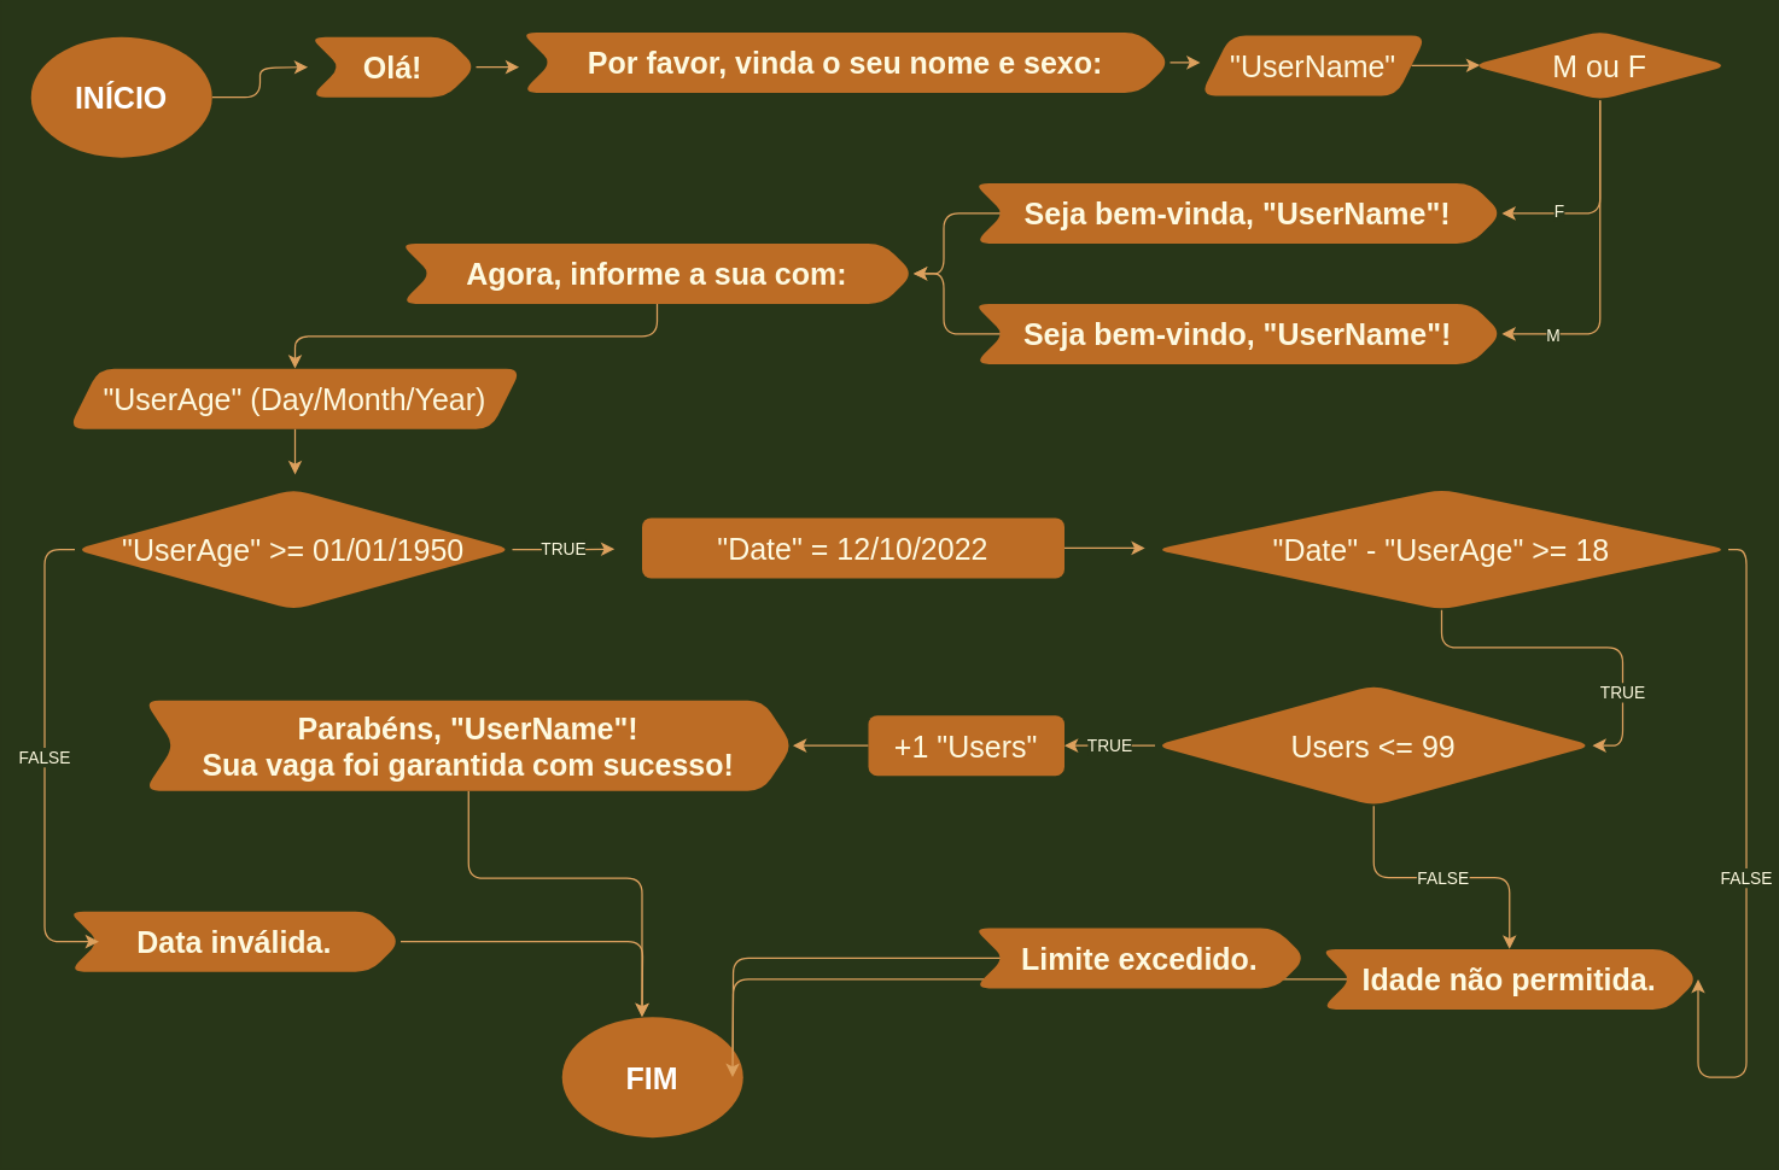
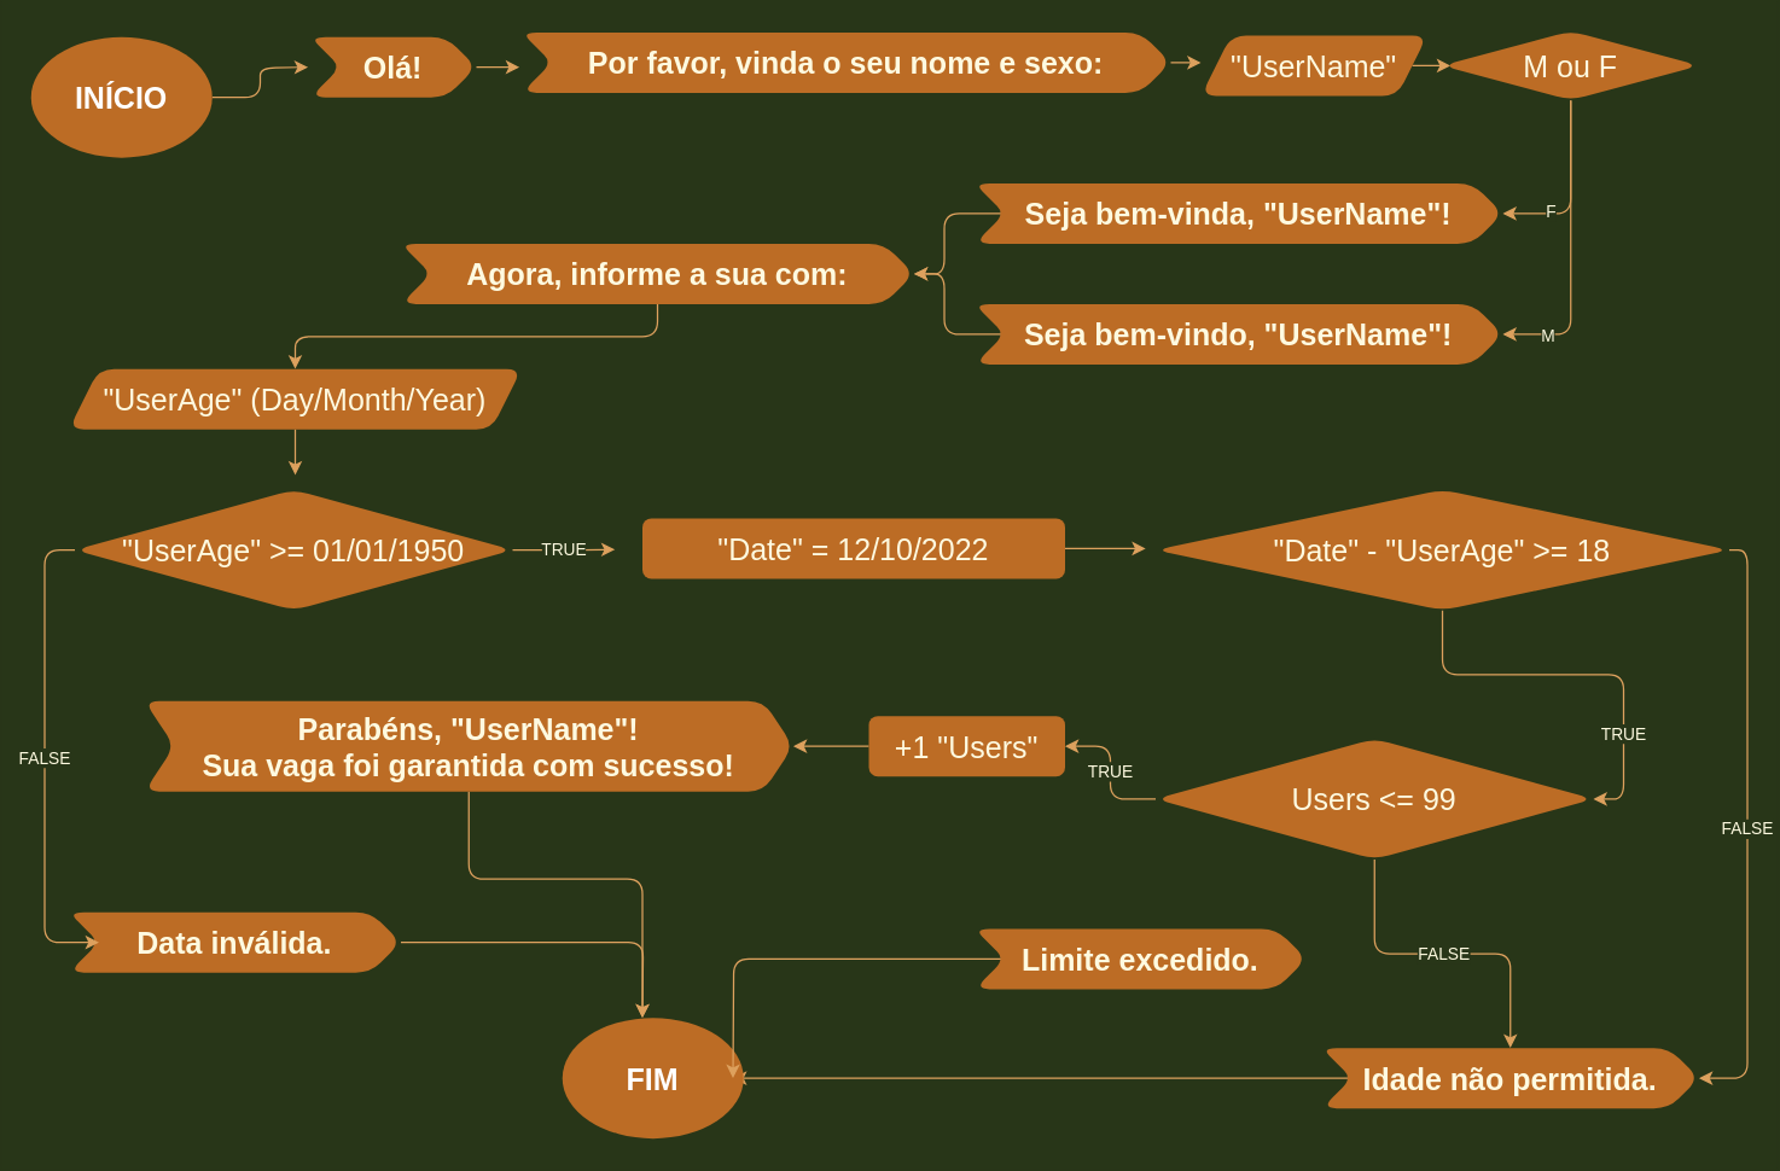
  <mxCell id="0" />
  <mxCell id="1" parent="0" />
  <mxCell id="2" style="edgeStyle=orthogonalEdgeStyle;rounded=1;orthogonalLoop=1;jettySize=auto;html=1;fontFamily=Helvetica;fontSize=20;fontColor=#FEFAE0;strokeColor=#DDA15E;labelBackgroundColor=#283618;" parent="1" source="3" edge="1"><mxGeometry relative="1" as="geometry"><mxPoint x="203.481" y="44" as="targetPoint" /></mxGeometry></mxCell>
  <mxCell id="3" value="&lt;font style=&quot;font-size: 20px;&quot; color=&quot;#ffffff&quot;&gt;&lt;b style=&quot;&quot;&gt;INÍCIO&lt;/b&gt;&lt;/font&gt;" style="ellipse;whiteSpace=wrap;html=1;shadow=0;strokeColor=none;fillStyle=auto;fillColor=#BC6C25;strokeWidth=5;rounded=1;fontColor=#FEFAE0;" parent="1" vertex="1"><mxGeometry x="20" y="24" width="120" height="80" as="geometry" /></mxCell>
  <mxCell id="4" style="edgeStyle=orthogonalEdgeStyle;rounded=1;orthogonalLoop=1;jettySize=auto;html=1;exitX=1;exitY=0.5;exitDx=0;exitDy=0;fontFamily=Helvetica;fontSize=20;fontColor=#FEFAE0;strokeColor=#DDA15E;labelBackgroundColor=#283618;" parent="1" source="5" edge="1"><mxGeometry relative="1" as="geometry"><mxPoint x="343.481" y="43.741" as="targetPoint" /></mxGeometry></mxCell>
  <mxCell id="5" value="Olá!" style="shape=step;perimeter=stepPerimeter;whiteSpace=wrap;html=1;fixedSize=1;shadow=0;fillStyle=auto;strokeColor=none;strokeWidth=5;fontFamily=Helvetica;fontSize=20;fontColor=#FEFAE0;fillColor=#BC6C25;fontStyle=1;rounded=1;" parent="1" vertex="1"><mxGeometry x="205" y="24" width="110" height="40" as="geometry" /></mxCell>
  <mxCell id="6" style="edgeStyle=orthogonalEdgeStyle;rounded=1;orthogonalLoop=1;jettySize=auto;html=1;strokeColor=#DDA15E;fontColor=#FEFAE0;labelBackgroundColor=#283618;" parent="1" source="7" edge="1"><mxGeometry relative="1" as="geometry"><mxPoint x="758.368" y="363" as="targetPoint" /></mxGeometry></mxCell>
  <mxCell id="7" value="&quot;Date&quot; = 12/10/2022" style="rounded=1;whiteSpace=wrap;html=1;shadow=0;fillStyle=auto;strokeColor=none;strokeWidth=5;fontFamily=Helvetica;fontSize=20;fontColor=#FEFAE0;fillColor=#BC6C25;" parent="1" vertex="1"><mxGeometry x="425" y="343" width="280" height="40" as="geometry" /></mxCell>
  <mxCell id="8" style="edgeStyle=orthogonalEdgeStyle;rounded=1;orthogonalLoop=1;jettySize=auto;html=1;strokeColor=#DDA15E;fontColor=#FEFAE0;labelBackgroundColor=#283618;" parent="1" source="9" edge="1"><mxGeometry relative="1" as="geometry"><mxPoint x="195" y="314.211" as="targetPoint" /></mxGeometry></mxCell>
  <mxCell id="9" value="&quot;UserAge&quot; (Day/Month/Year)" style="shape=parallelogram;perimeter=parallelogramPerimeter;fixedSize=1;shadow=0;labelBackgroundColor=none;labelBorderColor=none;fillStyle=auto;strokeColor=none;strokeWidth=5;fontFamily=Helvetica;fontSize=20;fontColor=#FEFAE0;fillColor=#BC6C25;whiteSpace=wrap;html=1;rounded=1;" parent="1" vertex="1"><mxGeometry x="45" y="244" width="300" height="40" as="geometry" /></mxCell>
  <mxCell id="10" style="edgeStyle=orthogonalEdgeStyle;rounded=1;orthogonalLoop=1;jettySize=auto;html=1;exitX=1;exitY=0.5;exitDx=0;exitDy=0;fontFamily=Helvetica;fontSize=20;fontColor=#FEFAE0;entryX=0.031;entryY=0.495;entryDx=0;entryDy=0;entryPerimeter=0;strokeColor=#DDA15E;labelBackgroundColor=#283618;" parent="1" source="11" target="38" edge="1"><mxGeometry relative="1" as="geometry"><mxPoint x="962.5" y="44" as="targetPoint" /></mxGeometry></mxCell>
  <mxCell id="11" value="&quot;UserName&quot;" style="shape=parallelogram;perimeter=parallelogramPerimeter;fixedSize=1;shadow=0;labelBackgroundColor=none;labelBorderColor=none;fillStyle=auto;strokeColor=none;strokeWidth=5;fontFamily=Helvetica;fontSize=20;fontColor=#FEFAE0;fillColor=#BC6C25;whiteSpace=wrap;html=1;rounded=1;" parent="1" vertex="1"><mxGeometry x="795" y="23" width="150" height="40" as="geometry" /></mxCell>
  <mxCell id="12" style="edgeStyle=orthogonalEdgeStyle;rounded=1;orthogonalLoop=1;jettySize=auto;html=1;entryX=0.5;entryY=0;entryDx=0;entryDy=0;strokeColor=#DDA15E;fontColor=#FEFAE0;labelBackgroundColor=#283618;" parent="1" source="13" edge="1"><mxGeometry relative="1" as="geometry"><mxPoint x="425" y="674" as="targetPoint" /></mxGeometry></mxCell>
  <mxCell id="13" value="Data inválida." style="shape=step;perimeter=stepPerimeter;whiteSpace=wrap;html=1;fixedSize=1;shadow=0;fillStyle=auto;strokeColor=none;strokeWidth=5;fontFamily=Helvetica;fontSize=20;fontColor=#FEFAE0;fillColor=#BC6C25;fontStyle=1;rotation=0;rounded=1;" parent="1" vertex="1"><mxGeometry x="45" y="604" width="220" height="40" as="geometry" /></mxCell>
  <mxCell id="14" style="edgeStyle=orthogonalEdgeStyle;rounded=1;orthogonalLoop=1;jettySize=auto;html=1;entryX=1;entryY=0.5;entryDx=0;entryDy=0;strokeColor=#DDA15E;fontColor=#FEFAE0;labelBackgroundColor=#283618;" parent="1" source="15" edge="1"><mxGeometry relative="1" as="geometry"><mxPoint x="485" y="714" as="targetPoint" /></mxGeometry></mxCell>
- <mxCell id="15" value="Idade não permitida." style="shape=step;perimeter=stepPerimeter;whiteSpace=wrap;html=1;fixedSize=1;shadow=0;fillStyle=auto;strokeColor=none;strokeWidth=5;fontFamily=Helvetica;fontSize=20;fontColor=#FEFAE0;fillColor=#BC6C25;fontStyle=1;rounded=1;" parent="1" vertex="1"><mxGeometry x="875" y="629" width="250" height="40" as="geometry" /></mxCell>
+ <mxCell id="15" value="Idade não permitida." style="shape=step;perimeter=stepPerimeter;whiteSpace=wrap;html=1;fixedSize=1;shadow=0;fillStyle=auto;strokeColor=none;strokeWidth=5;fontFamily=Helvetica;fontSize=20;fontColor=#FEFAE0;fillColor=#BC6C25;fontStyle=1;rounded=1;" parent="1" vertex="1"><mxGeometry x="875" y="694" width="250" height="40" as="geometry" /></mxCell>
  <mxCell id="16" value="&lt;font style=&quot;font-size: 20px;&quot; color=&quot;#ffffff&quot;&gt;&lt;b style=&quot;&quot;&gt;FIM&lt;/b&gt;&lt;/font&gt;" style="ellipse;whiteSpace=wrap;html=1;shadow=0;strokeColor=none;fillStyle=auto;fillColor=#BC6C25;strokeWidth=5;rounded=1;fontColor=#FEFAE0;" parent="1" vertex="1"><mxGeometry x="372" y="674" width="120" height="80" as="geometry" /></mxCell>
  <mxCell id="17" value="TRUE" style="edgeStyle=orthogonalEdgeStyle;rounded=1;orthogonalLoop=1;jettySize=auto;html=1;exitX=1;exitY=0.5;exitDx=0;exitDy=0;strokeColor=#DDA15E;fontColor=#FEFAE0;labelBackgroundColor=#283618;" parent="1" source="19" edge="1"><mxGeometry relative="1" as="geometry"><mxPoint x="406.789" y="363.684" as="targetPoint" /></mxGeometry></mxCell>
  <mxCell id="18" value="FALSE" style="edgeStyle=orthogonalEdgeStyle;rounded=1;orthogonalLoop=1;jettySize=auto;html=1;exitX=0;exitY=0.5;exitDx=0;exitDy=0;entryX=0;entryY=0.5;entryDx=0;entryDy=0;strokeColor=#DDA15E;fontColor=#FEFAE0;labelBackgroundColor=#283618;" parent="1" source="19" target="13" edge="1"><mxGeometry relative="1" as="geometry"><Array as="points"><mxPoint x="29" y="364" /><mxPoint x="29" y="624" /></Array></mxGeometry></mxCell>
  <mxCell id="19" value="&quot;UserAge&quot; &amp;gt;= 01/01/1950" style="rhombus;shadow=0;labelBackgroundColor=none;labelBorderColor=none;fillStyle=auto;strokeColor=none;strokeWidth=5;fontFamily=Helvetica;fontSize=20;fontColor=#FEFAE0;fillColor=#BC6C25;html=1;whiteSpace=wrap;rounded=1;" parent="1" vertex="1"><mxGeometry x="49" y="324" width="290" height="80" as="geometry" /></mxCell>
  <mxCell id="20" style="edgeStyle=orthogonalEdgeStyle;rounded=1;orthogonalLoop=1;jettySize=auto;html=1;entryX=1;entryY=0.5;entryDx=0;entryDy=0;strokeColor=#DDA15E;fontColor=#FEFAE0;labelBackgroundColor=#283618;" parent="1" source="21" edge="1"><mxGeometry relative="1" as="geometry"><mxPoint x="485" y="714" as="targetPoint" /></mxGeometry></mxCell>
  <mxCell id="21" value="Limite excedido." style="shape=step;perimeter=stepPerimeter;whiteSpace=wrap;html=1;fixedSize=1;shadow=0;fillStyle=auto;strokeColor=none;strokeWidth=5;fontFamily=Helvetica;fontSize=20;fontColor=#FEFAE0;fillColor=#BC6C25;fontStyle=1;rotation=0;rounded=1;" parent="1" vertex="1"><mxGeometry x="645" y="615" width="220" height="40" as="geometry" /></mxCell>
  <mxCell id="22" style="edgeStyle=orthogonalEdgeStyle;rounded=1;orthogonalLoop=1;jettySize=auto;html=1;exitX=0;exitY=0.5;exitDx=0;exitDy=0;entryX=1;entryY=0.5;entryDx=0;entryDy=0;strokeColor=#DDA15E;fontColor=#FEFAE0;labelBackgroundColor=#283618;" parent="1" source="23" target="25" edge="1"><mxGeometry relative="1" as="geometry" /></mxCell>
  <mxCell id="23" value="+1 &quot;Users&quot;" style="rounded=1;whiteSpace=wrap;html=1;shadow=0;fillStyle=auto;strokeColor=none;strokeWidth=5;fontFamily=Helvetica;fontSize=20;fontColor=#FEFAE0;fillColor=#BC6C25;" parent="1" vertex="1"><mxGeometry x="575" y="474" width="130" height="40" as="geometry" /></mxCell>
  <mxCell id="24" style="edgeStyle=orthogonalEdgeStyle;rounded=1;orthogonalLoop=1;jettySize=auto;html=1;entryX=0.5;entryY=0;entryDx=0;entryDy=0;strokeColor=#DDA15E;fontColor=#FEFAE0;labelBackgroundColor=#283618;" parent="1" source="25" edge="1"><mxGeometry relative="1" as="geometry"><mxPoint x="425" y="674" as="targetPoint" /><Array as="points"><mxPoint x="310" y="582" /><mxPoint x="425" y="582" /></Array></mxGeometry></mxCell>
  <mxCell id="25" value="Parabéns, &quot;UserName&quot;!&lt;br&gt;Sua vaga foi garantida com sucesso!" style="shape=step;perimeter=stepPerimeter;whiteSpace=wrap;html=1;fixedSize=1;shadow=0;fillStyle=auto;strokeColor=none;strokeWidth=5;fontFamily=Helvetica;fontSize=20;fontColor=#FEFAE0;fillColor=#BC6C25;fontStyle=1;rounded=1;" parent="1" vertex="1"><mxGeometry x="95" y="464" width="430" height="60" as="geometry" /></mxCell>
  <mxCell id="26" style="edgeStyle=orthogonalEdgeStyle;rounded=1;orthogonalLoop=1;jettySize=auto;html=1;strokeColor=#DDA15E;fontColor=#FEFAE0;labelBackgroundColor=#283618;" parent="1" source="27" edge="1"><mxGeometry relative="1" as="geometry"><mxPoint x="794.152" y="41" as="targetPoint" /></mxGeometry></mxCell>
  <mxCell id="27" value="Por favor, vinda o seu nome e sexo:" style="shape=step;perimeter=stepPerimeter;whiteSpace=wrap;html=1;fixedSize=1;shadow=0;fillStyle=auto;strokeColor=none;strokeWidth=5;fontFamily=Helvetica;fontSize=20;fontColor=#FEFAE0;fillColor=#BC6C25;fontStyle=1;rounded=1;" parent="1" vertex="1"><mxGeometry x="345" y="21" width="430" height="40" as="geometry" /></mxCell>
  <mxCell id="28" style="edgeStyle=orthogonalEdgeStyle;rounded=1;orthogonalLoop=1;jettySize=auto;html=1;entryX=1;entryY=0.5;entryDx=0;entryDy=0;strokeColor=#DDA15E;fontColor=#FEFAE0;labelBackgroundColor=#283618;" parent="1" source="29" target="33" edge="1"><mxGeometry relative="1" as="geometry" /></mxCell>
  <mxCell id="29" value="Seja bem-vinda, &quot;UserName&quot;!" style="shape=step;perimeter=stepPerimeter;whiteSpace=wrap;html=1;fixedSize=1;shadow=0;fillStyle=auto;strokeColor=none;strokeWidth=5;fontFamily=Helvetica;fontSize=20;fontColor=#FEFAE0;fillColor=#BC6C25;fontStyle=1;rounded=1;" parent="1" vertex="1"><mxGeometry x="645" y="121" width="350" height="40" as="geometry" /></mxCell>
  <mxCell id="30" style="edgeStyle=orthogonalEdgeStyle;rounded=1;orthogonalLoop=1;jettySize=auto;html=1;entryX=1;entryY=0.5;entryDx=0;entryDy=0;strokeColor=#DDA15E;fontColor=#FEFAE0;labelBackgroundColor=#283618;" parent="1" source="31" target="33" edge="1"><mxGeometry relative="1" as="geometry" /></mxCell>
  <mxCell id="31" value="Seja bem-vindo, &quot;UserName&quot;!" style="shape=step;perimeter=stepPerimeter;whiteSpace=wrap;html=1;fixedSize=1;shadow=0;fillStyle=auto;strokeColor=none;strokeWidth=5;fontFamily=Helvetica;fontSize=20;fontColor=#FEFAE0;fillColor=#BC6C25;fontStyle=1;rounded=1;" parent="1" vertex="1"><mxGeometry x="645" y="201" width="350" height="40" as="geometry" /></mxCell>
  <mxCell id="32" style="edgeStyle=orthogonalEdgeStyle;rounded=1;orthogonalLoop=1;jettySize=auto;html=1;entryX=0.5;entryY=0;entryDx=0;entryDy=0;strokeColor=#DDA15E;fontColor=#FEFAE0;labelBackgroundColor=#283618;" parent="1" source="33" target="9" edge="1"><mxGeometry relative="1" as="geometry" /></mxCell>
  <mxCell id="33" value="Agora, informe a sua com:" style="shape=step;perimeter=stepPerimeter;whiteSpace=wrap;html=1;fixedSize=1;shadow=0;fillStyle=auto;strokeColor=none;strokeWidth=5;fontFamily=Helvetica;fontSize=20;fontColor=#FEFAE0;fillColor=#BC6C25;fontStyle=1;rounded=1;" parent="1" vertex="1"><mxGeometry x="265" y="161" width="340" height="40" as="geometry" /></mxCell>
  <mxCell id="34" style="edgeStyle=orthogonalEdgeStyle;rounded=1;orthogonalLoop=1;jettySize=auto;html=1;entryX=1;entryY=0.5;entryDx=0;entryDy=0;fontFamily=Helvetica;fontSize=20;fontColor=#FEFAE0;strokeColor=#DDA15E;labelBackgroundColor=#283618;" parent="1" source="38" target="29" edge="1"><mxGeometry relative="1" as="geometry" /></mxCell>
  <mxCell id="35" value="F" style="edgeLabel;html=1;align=center;verticalAlign=middle;resizable=0;points=[];fontColor=#FEFAE0;labelBackgroundColor=#283618;" parent="34" vertex="1" connectable="0"><mxGeometry x="0.403" y="-2" relative="1" as="geometry"><mxPoint x="-5" as="offset" /></mxGeometry></mxCell>
  <mxCell id="36" style="edgeStyle=orthogonalEdgeStyle;rounded=1;orthogonalLoop=1;jettySize=auto;html=1;entryX=1;entryY=0.5;entryDx=0;entryDy=0;strokeColor=#DDA15E;fontColor=#FEFAE0;labelBackgroundColor=#283618;" parent="1" source="38" target="31" edge="1"><mxGeometry relative="1" as="geometry" /></mxCell>
  <mxCell id="37" value="M" style="edgeLabel;html=1;align=center;verticalAlign=middle;resizable=0;points=[];fontColor=#FEFAE0;labelBackgroundColor=#283618;" parent="36" vertex="1" connectable="0"><mxGeometry x="0.606" y="2" relative="1" as="geometry"><mxPoint x="-10" y="-2" as="offset" /></mxGeometry></mxCell>
- <mxCell id="38" value="M ou F" style="rhombus;shadow=0;labelBackgroundColor=none;labelBorderColor=none;fillStyle=auto;strokeColor=none;strokeWidth=5;fontFamily=Helvetica;fontSize=20;fontColor=#FEFAE0;fillColor=#BC6C25;html=1;whiteSpace=wrap;rounded=1;" parent="1" vertex="1"><mxGeometry x="975" y="20" width="170" height="46" as="geometry" /></mxCell>
+ <mxCell id="38" value="M ou F" style="rhombus;shadow=0;labelBackgroundColor=none;labelBorderColor=none;fillStyle=auto;strokeColor=none;strokeWidth=5;fontFamily=Helvetica;fontSize=20;fontColor=#FEFAE0;fillColor=#BC6C25;html=1;whiteSpace=wrap;rounded=1;" parent="1" vertex="1"><mxGeometry x="955" y="20" width="170" height="46" as="geometry" /></mxCell>
  <mxCell id="39" value="TRUE" style="edgeStyle=orthogonalEdgeStyle;rounded=1;orthogonalLoop=1;jettySize=auto;html=1;entryX=1;entryY=0.5;entryDx=0;entryDy=0;strokeColor=#DDA15E;fontColor=#FEFAE0;labelBackgroundColor=#283618;" parent="1" source="41" target="44" edge="1"><mxGeometry x="0.521" relative="1" as="geometry"><mxPoint as="offset" /></mxGeometry></mxCell>
  <mxCell id="40" value="FALSE" style="edgeStyle=orthogonalEdgeStyle;rounded=1;orthogonalLoop=1;jettySize=auto;html=1;entryX=1;entryY=0.5;entryDx=0;entryDy=0;strokeColor=#DDA15E;fontColor=#FEFAE0;labelBackgroundColor=#283618;" parent="1" source="41" target="15" edge="1"><mxGeometry relative="1" as="geometry"><Array as="points"><mxPoint x="1157" y="364" /><mxPoint x="1157" y="714" /></Array></mxGeometry></mxCell>
  <mxCell id="41" value="&quot;Date&quot; -&amp;nbsp;&quot;UserAge&quot; &amp;gt;= 18" style="rhombus;shadow=0;labelBackgroundColor=none;labelBorderColor=none;fillStyle=auto;strokeColor=none;strokeWidth=5;fontFamily=Helvetica;fontSize=20;fontColor=#FEFAE0;fillColor=#BC6C25;html=1;whiteSpace=wrap;rounded=1;" parent="1" vertex="1"><mxGeometry x="765" y="324" width="380" height="80" as="geometry" /></mxCell>
  <mxCell id="42" value="FALSE" style="edgeStyle=orthogonalEdgeStyle;rounded=1;orthogonalLoop=1;jettySize=auto;html=1;strokeColor=#DDA15E;fontColor=#FEFAE0;labelBackgroundColor=#283618;" parent="1" source="44" target="15" edge="1"><mxGeometry relative="1" as="geometry" /></mxCell>
  <mxCell id="43" value="TRUE" style="edgeStyle=orthogonalEdgeStyle;rounded=1;orthogonalLoop=1;jettySize=auto;html=1;entryX=1;entryY=0.5;entryDx=0;entryDy=0;strokeColor=#DDA15E;fontColor=#FEFAE0;labelBackgroundColor=#283618;" parent="1" source="44" target="23" edge="1"><mxGeometry relative="1" as="geometry" /></mxCell>
- <mxCell id="44" value="Users &amp;lt;= 99" style="rhombus;shadow=0;labelBackgroundColor=none;labelBorderColor=none;fillStyle=auto;strokeColor=none;strokeWidth=5;fontFamily=Helvetica;fontSize=20;fontColor=#FEFAE0;fillColor=#BC6C25;html=1;whiteSpace=wrap;rounded=1;" parent="1" vertex="1"><mxGeometry x="765" y="454" width="290" height="80" as="geometry" /></mxCell>
+ <mxCell id="44" value="Users &amp;lt;= 99" style="rhombus;shadow=0;labelBackgroundColor=none;labelBorderColor=none;fillStyle=auto;strokeColor=none;strokeWidth=5;fontFamily=Helvetica;fontSize=20;fontColor=#FEFAE0;fillColor=#BC6C25;html=1;whiteSpace=wrap;rounded=1;" parent="1" vertex="1"><mxGeometry x="765" y="489" width="290" height="80" as="geometry" /></mxCell>
